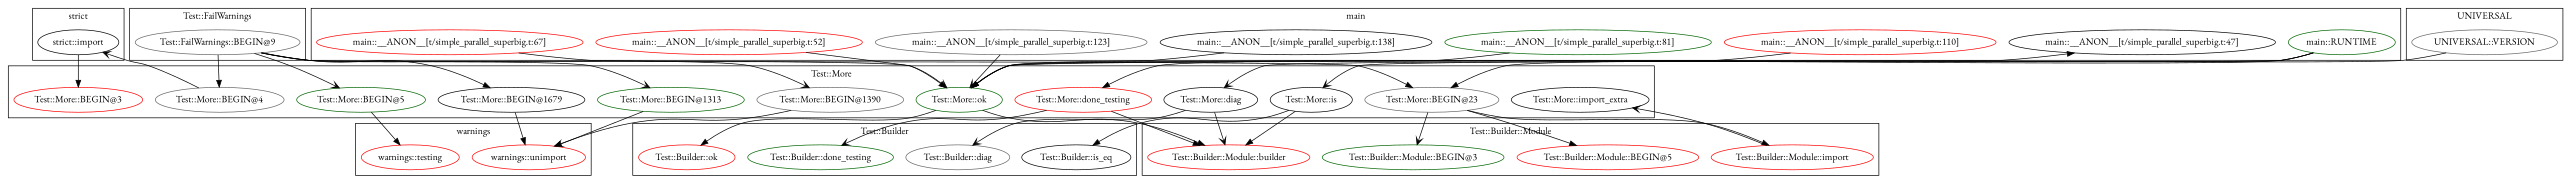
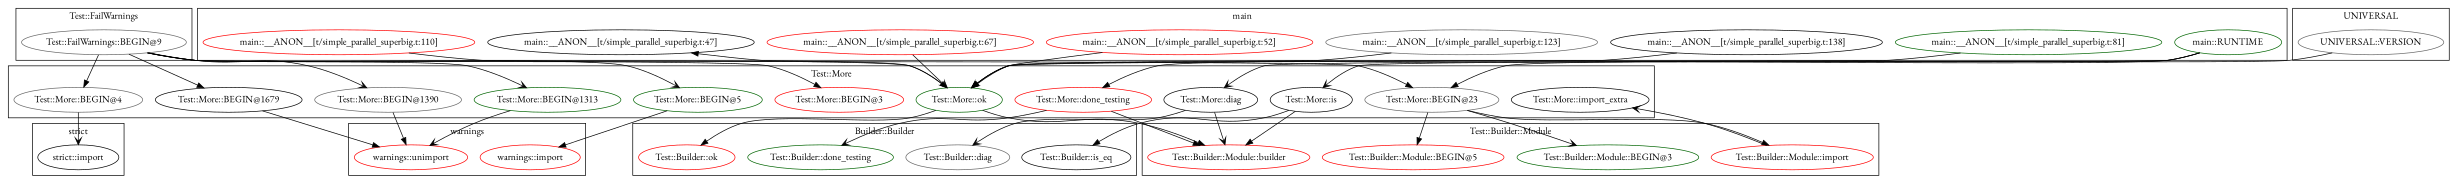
  digraph {
    fontname="EB Garamond"
    node [color=red fontname="EB Garamond"]
    edge [arrowhead=normal fontname="EB Garamond"]
    "Test::Builder::is_eq" [color=black]
    "Test::Builder::diag" [color=gray40]
    "Test::Builder::ok"
    "Test::Builder::done_testing" [color=darkgreen]
    "strict::import" [color=black]
    "Test::FailWarnings::BEGIN@9" [color=gray40]
    "Test::More::BEGIN@4" [color=gray40]
    "Test::More::BEGIN@1679" [color=black]
    "Test::More::BEGIN@5" [color=darkgreen]
    "Test::More::done_testing"
    "Test::More::BEGIN@1313" [color=darkgreen]
    "Test::More::is" [color=black]
    "Test::More::BEGIN@1390" [color=gray40]
    "Test::More::BEGIN@23" [color=gray40]
    "Test::More::import_extra" [color=black]
    "Test::More::BEGIN@3"
    "Test::More::ok" [color=darkgreen]
    "Test::More::diag" [color=black]
    "warnings::unimport"
-   "warnings::import" [label="warnings::testing"]
+   "warnings::import"
    "main::__ANON__[t/simple_parallel_superbig.t:138]" [color=black]
    "main::__ANON__[t/simple_parallel_superbig.t:123]" [color=gray40]
    "main::__ANON__[t/simple_parallel_superbig.t:52]"
    "main::RUNTIME" [color=darkgreen]
    "main::__ANON__[t/simple_parallel_superbig.t:47]" [color=black]
    "main::__ANON__[t/simple_parallel_superbig.t:110]"
    "main::__ANON__[t/simple_parallel_superbig.t:81]" [color=darkgreen]
    "main::__ANON__[t/simple_parallel_superbig.t:67]"
    "UNIVERSAL::VERSION" [color=gray40]
    "Test::Builder::Module::import"
    "Test::Builder::Module::BEGIN@3" [color=darkgreen]
    "Test::Builder::Module::builder"
    "Test::Builder::Module::BEGIN@5"
    subgraph cluster_1 {
-     label="Test::Builder"
+     label="Builder::Builder"
      "Test::Builder::is_eq"
      "Test::Builder::diag"
      "Test::Builder::ok"
      "Test::Builder::done_testing"
    }
    subgraph cluster_2 {
      label="strict"
      "strict::import"
    }
    subgraph cluster_3 {
      label="Test::FailWarnings"
      "Test::FailWarnings::BEGIN@9"
    }
    subgraph cluster_4 {
      label="Test::More"
      "Test::More::BEGIN@4"
      "Test::More::BEGIN@1679"
      "Test::More::BEGIN@5"
      "Test::More::done_testing"
      "Test::More::BEGIN@1313"
      "Test::More::is"
      "Test::More::BEGIN@1390"
      "Test::More::BEGIN@23"
      "Test::More::import_extra"
      "Test::More::BEGIN@3"
      "Test::More::ok"
      "Test::More::diag"
    }
    subgraph cluster_5 {
      label=warnings
      "warnings::unimport"
      "warnings::import"
    }
    subgraph cluster_6 {
      label=main
      "main::__ANON__[t/simple_parallel_superbig.t:138]"
      "main::__ANON__[t/simple_parallel_superbig.t:123]"
      "main::__ANON__[t/simple_parallel_superbig.t:52]"
      "main::RUNTIME"
      "main::__ANON__[t/simple_parallel_superbig.t:47]"
      "main::__ANON__[t/simple_parallel_superbig.t:110]"
      "main::__ANON__[t/simple_parallel_superbig.t:81]"
      "main::__ANON__[t/simple_parallel_superbig.t:67]"
    }
    subgraph cluster_7 {
      label=UNIVERSAL
      "UNIVERSAL::VERSION"
    }
    subgraph cluster_8 {
      label="Test::Builder::Module"
      "Test::Builder::Module::import"
      "Test::Builder::Module::BEGIN@3"
      "Test::Builder::Module::builder"
      "Test::Builder::Module::BEGIN@5"
    }
    "Test::FailWarnings::BEGIN@9" -> "Test::More::BEGIN@4"
    "Test::FailWarnings::BEGIN@9" -> "Test::More::BEGIN@1679"
    "Test::FailWarnings::BEGIN@9" -> "Test::More::BEGIN@5" [arrowhead=vee]
    "Test::FailWarnings::BEGIN@9" -> "Test::More::BEGIN@1313" [arrowhead=vee]
    "Test::FailWarnings::BEGIN@9" -> "Test::More::BEGIN@1390" [arrowhead=vee]
    "Test::FailWarnings::BEGIN@9" -> "Test::More::BEGIN@23"
-   "strict::import" -> "Test::More::BEGIN@3"
+   "Test::FailWarnings::BEGIN@9" -> "Test::More::BEGIN@3"
    "Test::More::BEGIN@4" -> "strict::import" [arrowhead=vee]
    "Test::More::BEGIN@1679" -> "warnings::unimport"
    "Test::More::BEGIN@5" -> "warnings::import"
    "Test::More::done_testing" -> "Test::Builder::done_testing" [arrowhead=vee]
    "Test::More::done_testing" -> "Test::Builder::Module::builder"
    "Test::More::BEGIN@1313" -> "warnings::unimport" [arrowhead=vee]
    "Test::More::is" -> "Test::Builder::is_eq"
    "Test::More::is" -> "Test::Builder::Module::builder"
    "Test::More::BEGIN@1390" -> "warnings::unimport"
    "Test::More::BEGIN@23" -> "Test::Builder::Module::import"
    "Test::More::BEGIN@23" -> "Test::Builder::Module::BEGIN@3" [arrowhead=vee]
    "Test::More::BEGIN@23" -> "Test::Builder::Module::BEGIN@5"
    "Test::More::ok" -> "Test::Builder::ok"
    "Test::More::ok" -> "main::__ANON__[t/simple_parallel_superbig.t:47]"
    "Test::More::ok" -> "Test::Builder::Module::builder"
    "Test::More::diag" -> "Test::Builder::diag" [arrowhead=vee]
    "Test::More::diag" -> "Test::Builder::Module::builder" [arrowhead=vee]
    "main::__ANON__[t/simple_parallel_superbig.t:138]" -> "Test::More::ok"
    "main::__ANON__[t/simple_parallel_superbig.t:123]" -> "Test::More::ok" [arrowhead=vee]
    "main::__ANON__[t/simple_parallel_superbig.t:52]" -> "Test::More::ok"
    "main::RUNTIME" -> "Test::More::done_testing"
    "main::RUNTIME" -> "Test::More::is" [arrowhead=vee]
    "main::RUNTIME" -> "Test::More::diag" [arrowhead=vee]
    "main::__ANON__[t/simple_parallel_superbig.t:110]" -> "Test::More::ok"
    "main::__ANON__[t/simple_parallel_superbig.t:81]" -> "Test::More::ok"
    "main::__ANON__[t/simple_parallel_superbig.t:67]" -> "Test::More::ok" [arrowhead=vee]
    "UNIVERSAL::VERSION" -> "Test::More::BEGIN@23"
    "Test::Builder::Module::import" -> "Test::More::import_extra" [arrowhead=vee]
  }
